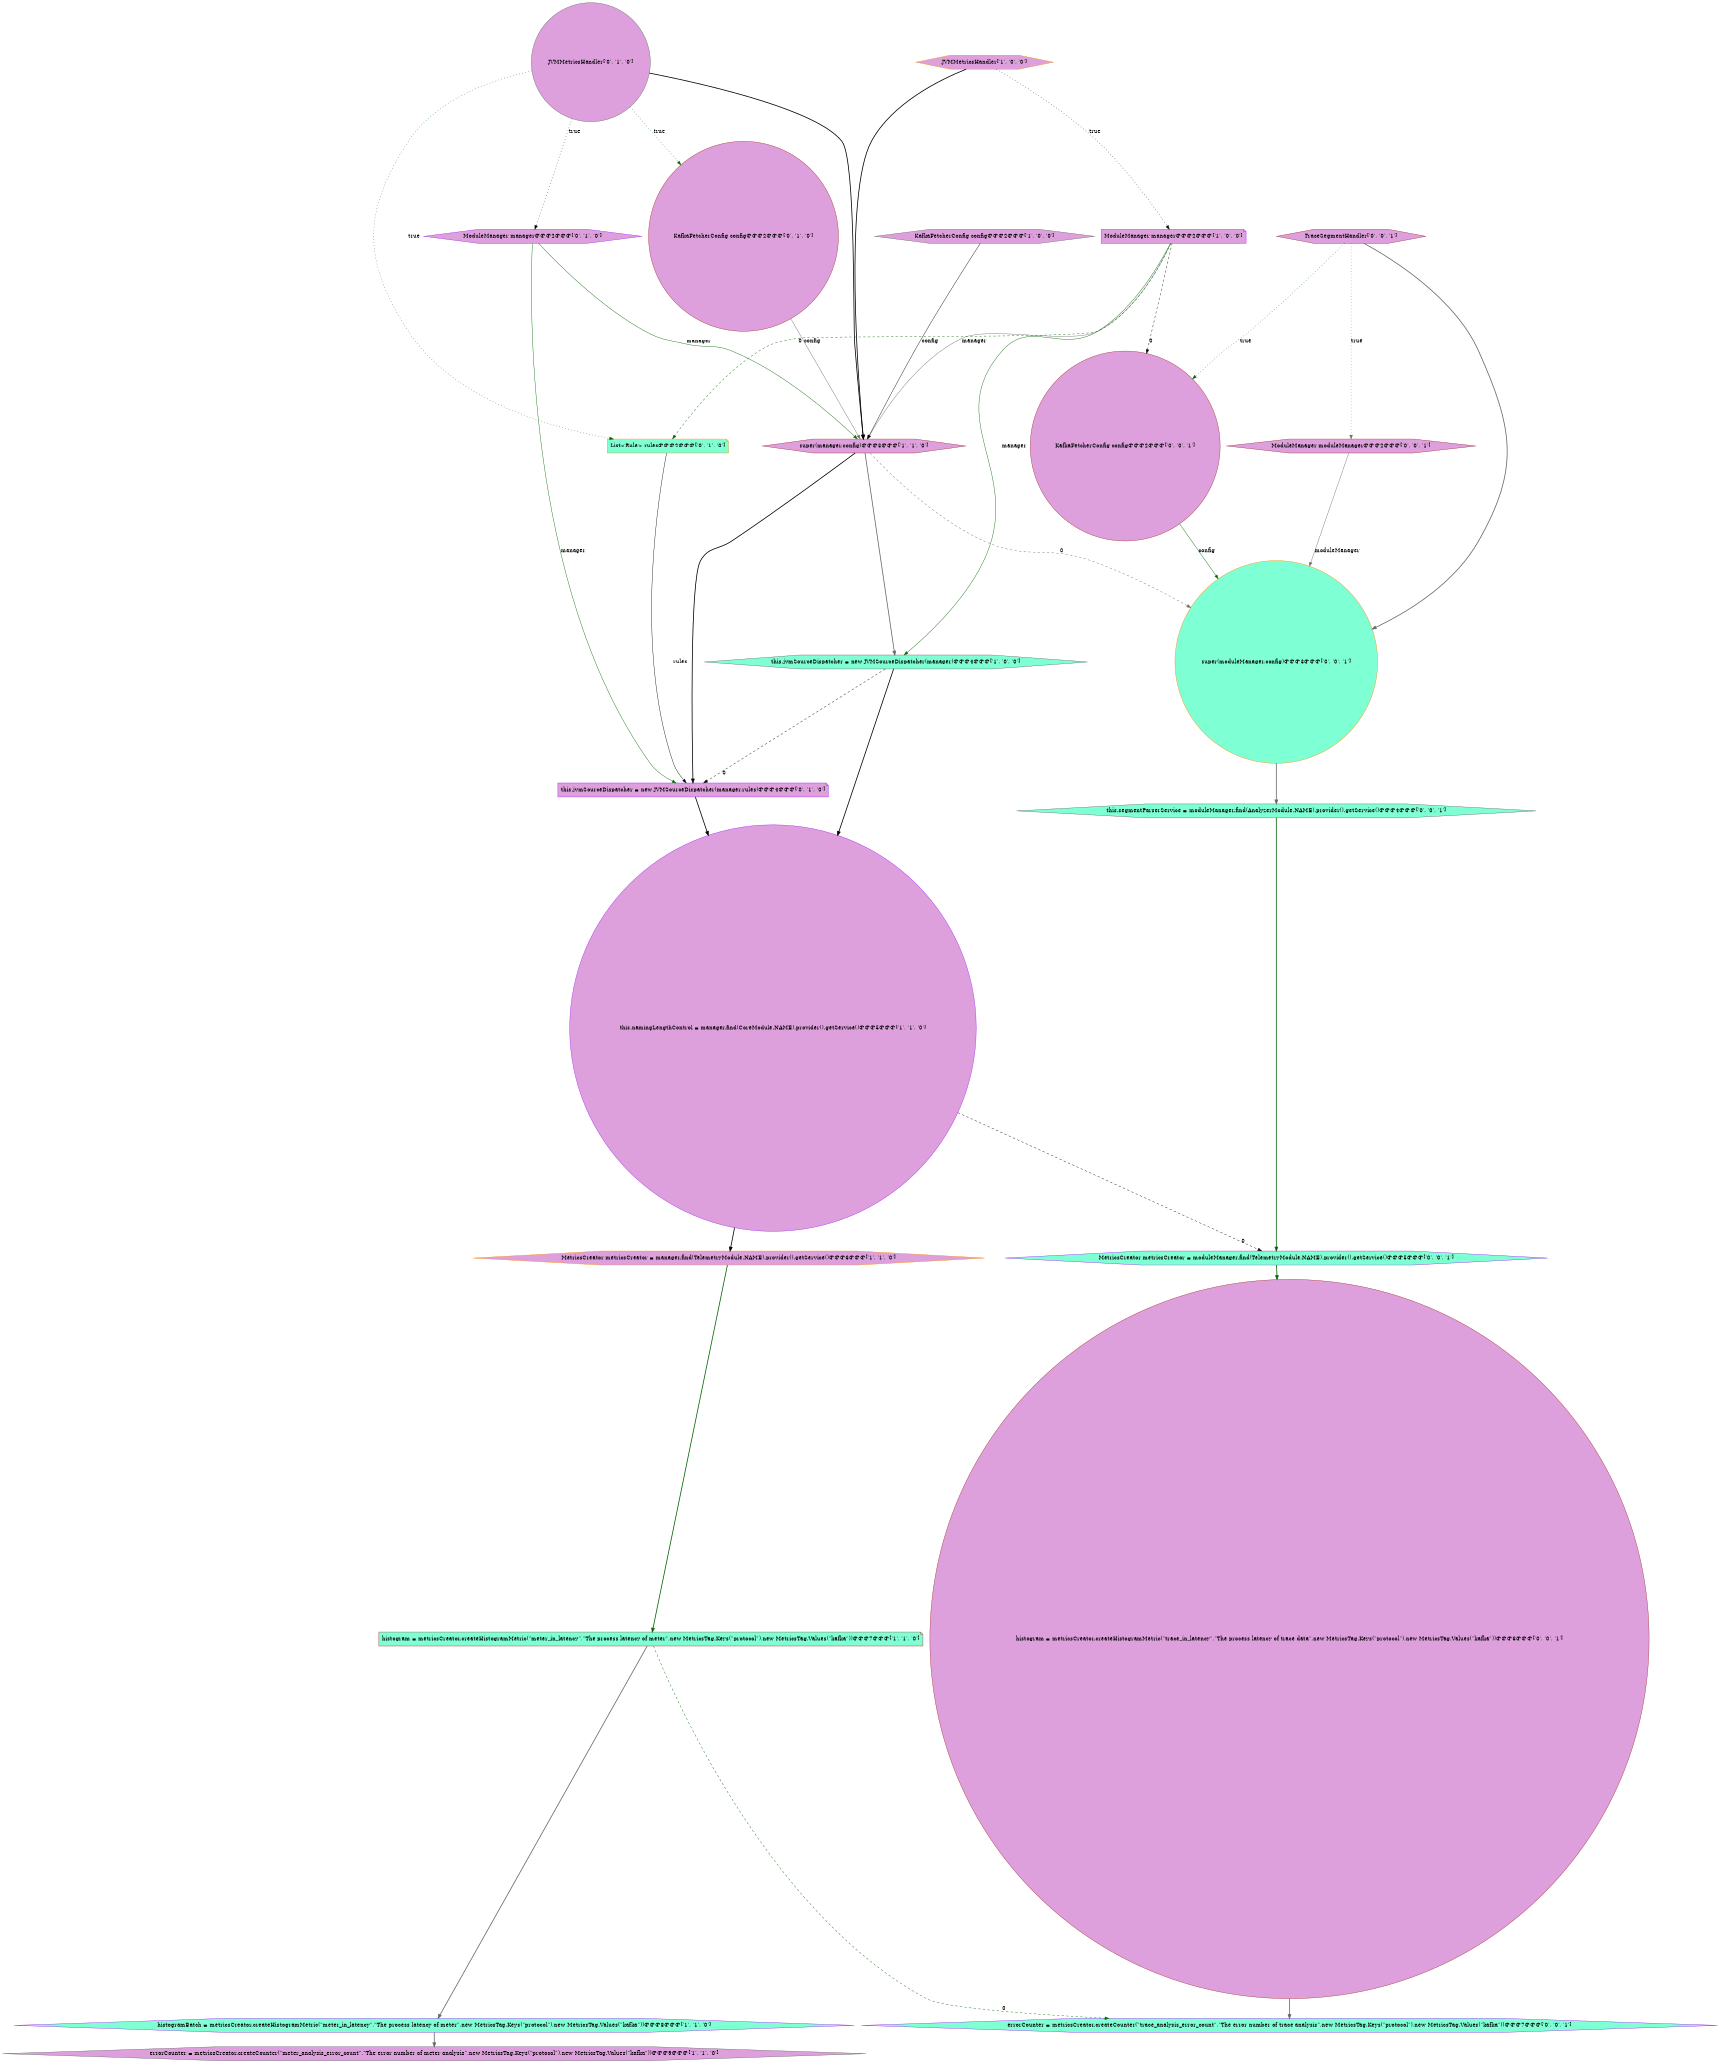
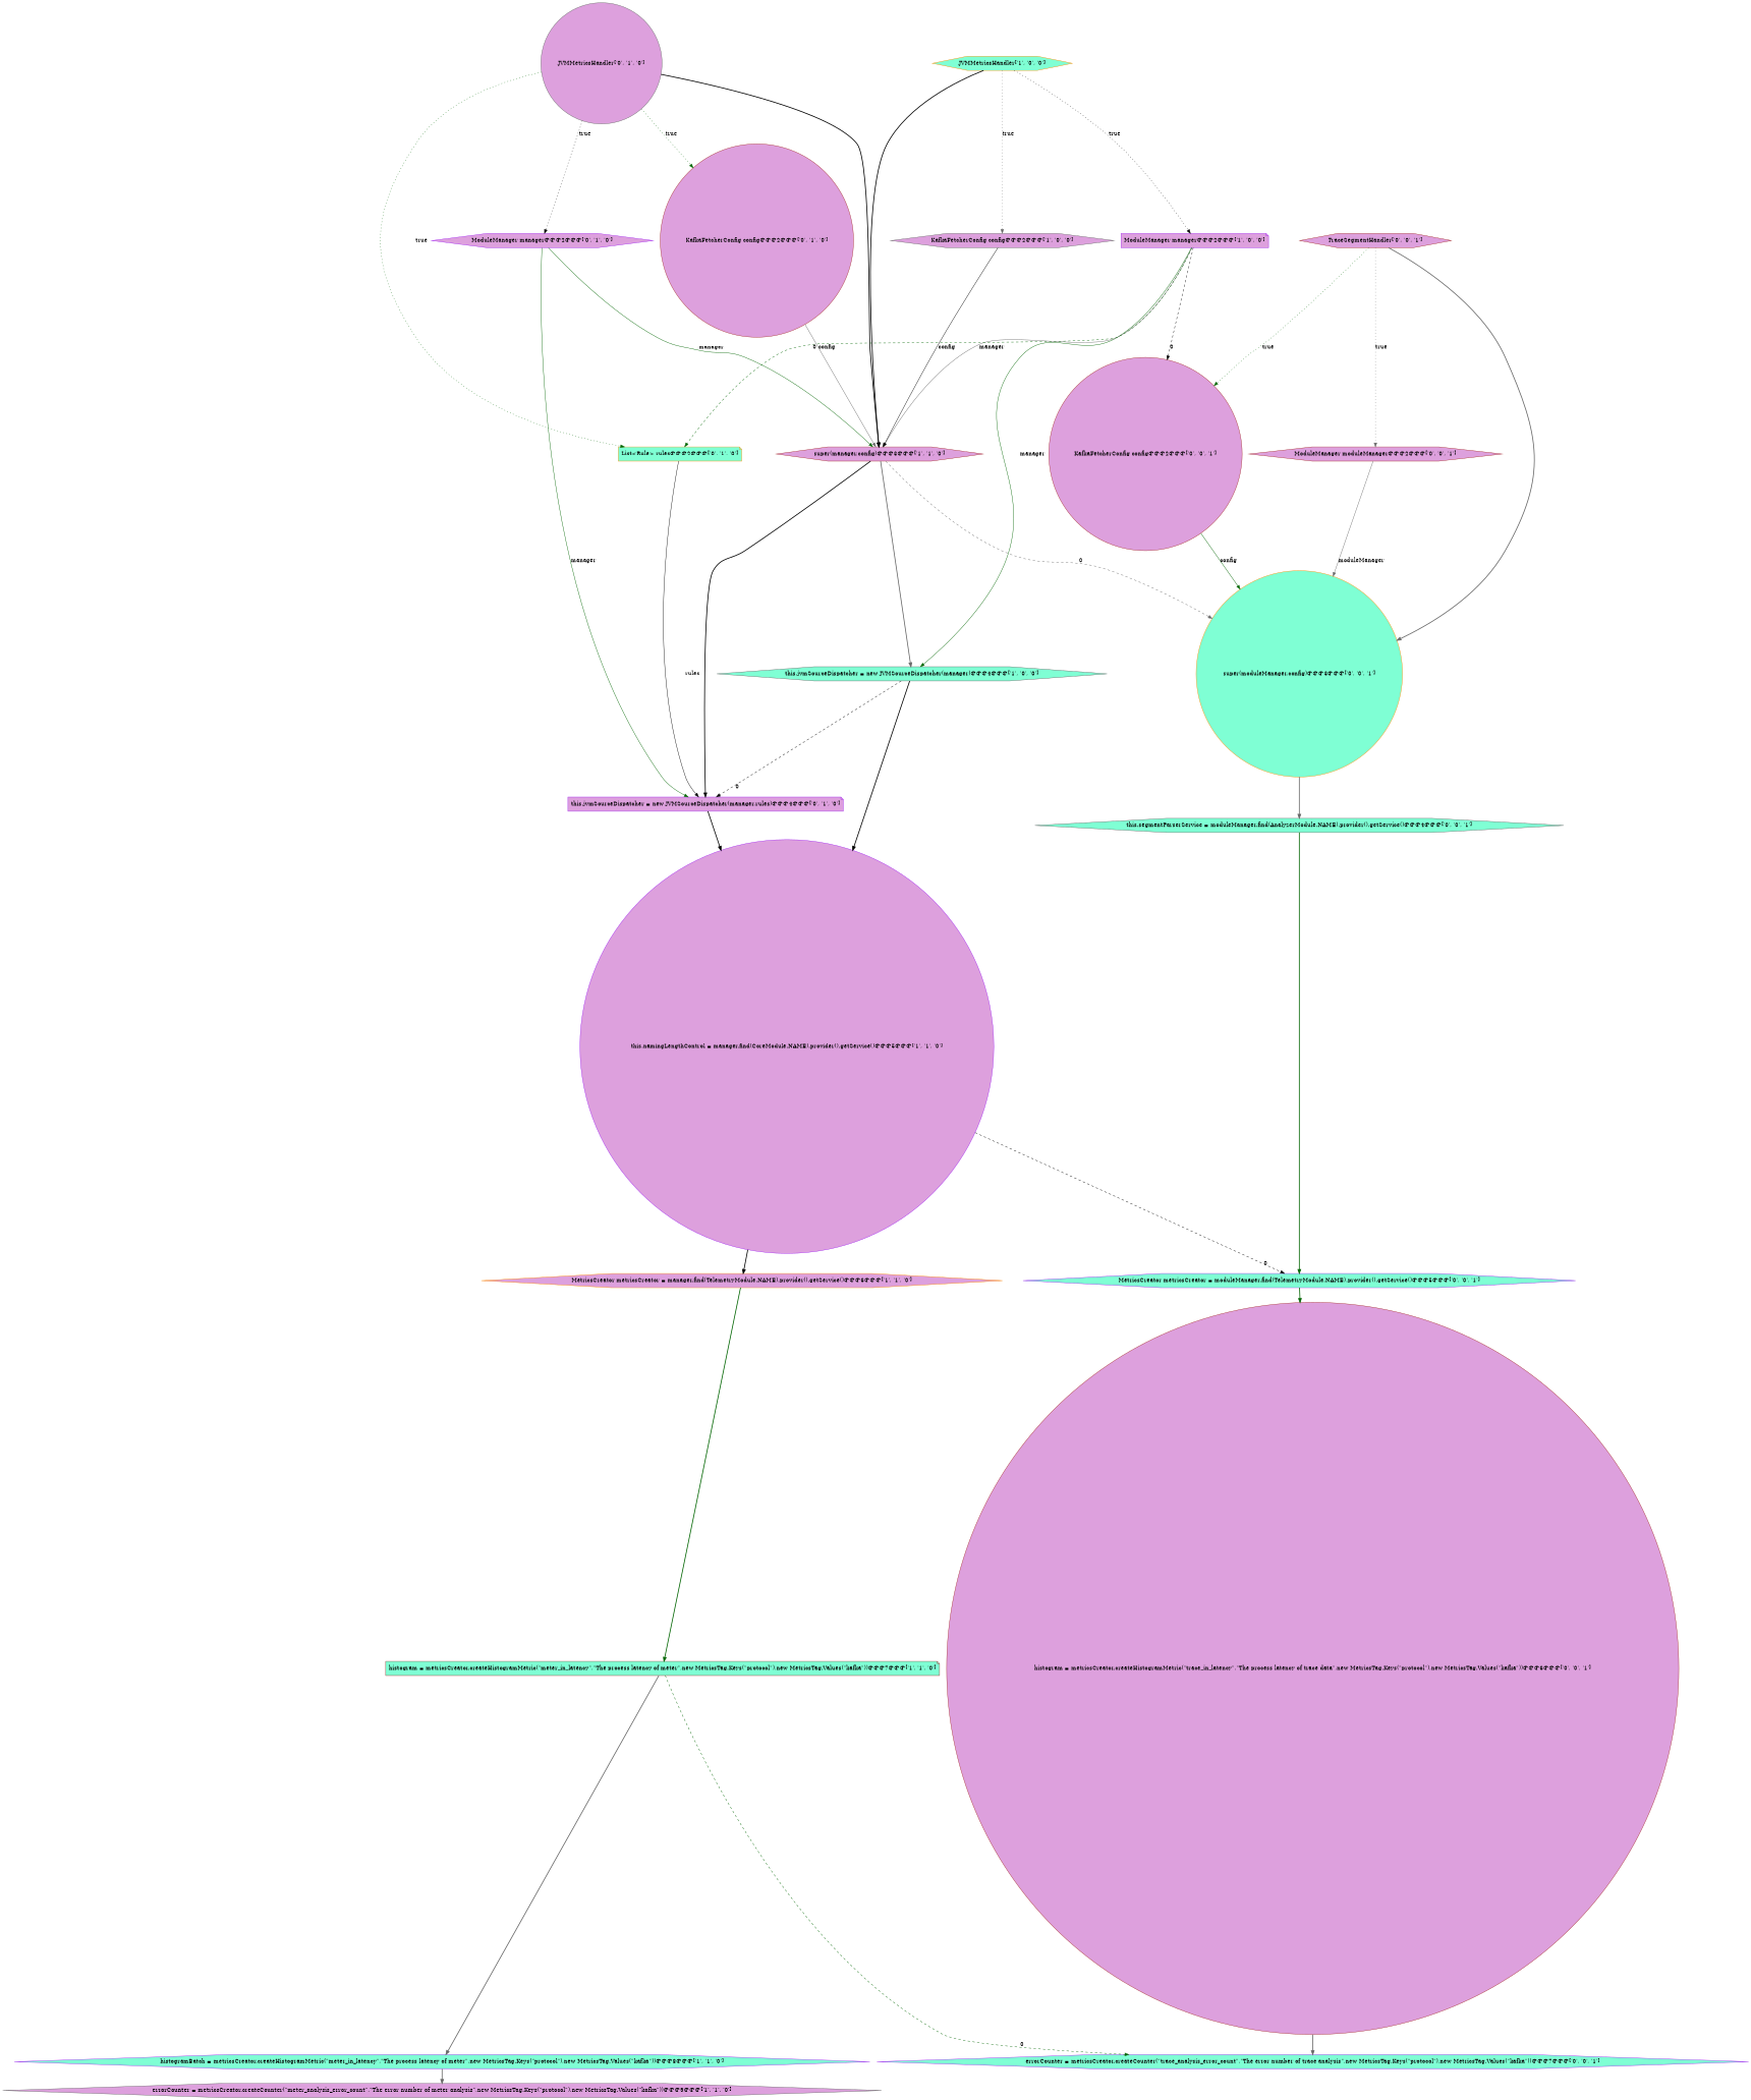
  digraph {
    node [color=purple fillcolor=plum shape=hexagon style=filled]
    edge [color=black style=bold]
    n1 [color=gray40 fillcolor=aquamarine label="this.jvmSourceDispatcher = new JVMSourceDispatcher(manager)@@@4@@@['1', '0', '0']"]
    n2 [label="this.jvmSourceDispatcher = new JVMSourceDispatcher(manager,rules)@@@4@@@['0', '1', '0']" shape=note]
    n3 [label="this.namingLengthControl = manager.find(CoreModule.NAME).provider().getService()@@@5@@@['1', '1', '0']" shape=circle]
    n4 [fillcolor=aquamarine label="MetricsCreator metricsCreator = moduleManager.find(TelemetryModule.NAME).provider().getService()@@@5@@@['0', '0', '1']"]
    n5 [color=darkorange label="MetricsCreator metricsCreator = manager.find(TelemetryModule.NAME).provider().getService()@@@6@@@['1', '1', '0']"]
    n6 [color=brown label="super(manager,config)@@@3@@@['1', '1', '0']"]
    n7 [color=darkorange fillcolor=aquamarine label="super(moduleManager,config)@@@3@@@['0', '0', '1']" shape=circle]
    n8 [color=gray40 fillcolor=aquamarine label="this.segmentParserService = moduleManager.find(AnalyzerModule.NAME).provider().getService()@@@4@@@['0', '0', '1']"]
    n9 [color=brown label="KafkaFetcherConfig config@@@2@@@['0', '0', '1']" shape=circle]
    n10 [label="ModuleManager manager@@@2@@@['0', '1', '0']"]
    n11 [fillcolor=aquamarine label="histogramBatch = metricsCreator.createHistogramMetric(\"meter_in_latency\",\"The process latency of meter\",new MetricsTag.Keys(\"protocol\"),new MetricsTag.Values(\"kafka\"))@@@8@@@['1', '1', '0']"]
    n12 [color=gray40 label="errorCounter = metricsCreator.createCounter(\"meter_analysis_error_count\",\"The error number of meter analysis\",new MetricsTag.Keys(\"protocol\"),new MetricsTag.Values(\"kafka\"))@@@9@@@['1', '1', '0']"]
    n13 [color=gray40 label="JVMMetricsHandler['0', '1', '0']" shape=circle]
    n14 [color=brown label="KafkaFetcherConfig config@@@2@@@['0', '1', '0']" shape=circle]
    n15 [color=darkorange fillcolor=aquamarine label="List<Rule> rules@@@2@@@['0', '1', '0']" shape=note]
    n16 [label="ModuleManager manager@@@2@@@['1', '0', '0']" shape=note]
    n17 [color=gray40 label="KafkaFetcherConfig config@@@2@@@['1', '0', '0']"]
    n18 [color=brown label="TraceSegmentHandler['0', '0', '1']"]
    n19 [color=brown label="ModuleManager moduleManager@@@2@@@['0', '0', '1']"]
    n20 [color=brown label="histogram = metricsCreator.createHistogramMetric(\"trace_in_latency\",\"The process latency of trace data\",new MetricsTag.Keys(\"protocol\"),new MetricsTag.Values(\"kafka\"))@@@6@@@['0', '0', '1']" shape=circle]
    n21 [fillcolor=aquamarine label="errorCounter = metricsCreator.createCounter(\"trace_analysis_error_count\",\"The error number of trace analysis\",new MetricsTag.Keys(\"protocol\"),new MetricsTag.Values(\"kafka\"))@@@7@@@['0', '0', '1']"]
-   n22 [color=darkorange label="JVMMetricsHandler['1', '0', '0']"]
+   n22 [color=darkorange fillcolor=aquamarine label="JVMMetricsHandler['1', '0', '0']"]
    n23 [color=brown fillcolor=aquamarine label="histogram = metricsCreator.createHistogramMetric(\"meter_in_latency\",\"The process latency of meter\",new MetricsTag.Keys(\"protocol\"),new MetricsTag.Values(\"kafka\"))@@@7@@@['1', '1', '0']" shape=note]
    n1 -> n2 [label=0 style=dashed]
    n1 -> n3
    n2 -> n3
    n3 -> n4 [label=0 style=dashed]
    n3 -> n5
    n4 -> n20 [color=darkgreen]
    n5 -> n23 [color=darkgreen]
    n6 -> n1 [color=gray40]
    n6 -> n2
    n6 -> n7 [color=gray40 label=0 style=dashed]
    n7 -> n8 [color=gray40]
    n8 -> n4 [color=darkgreen]
    n9 -> n7 [color=darkgreen label=config style=solid]
    n10 -> n2 [color=darkgreen label=manager style=solid]
    n10 -> n6 [color=darkgreen label=manager style=solid]
    n11 -> n12 [color=gray40]
    n13 -> n6
    n13 -> n10 [label=true style=dotted]
    n13 -> n14 [color=darkgreen label=true style=dotted]
    n13 -> n15 [color=darkgreen label=true style=dotted]
    n14 -> n6 [color=gray40 label=config style=solid]
    n15 -> n2 [label=rules style=solid]
    n16 -> n1 [color=darkgreen label=manager style=solid]
    n16 -> n6 [color=gray40 label=manager style=solid]
    n16 -> n9 [label=0 style=dashed]
    n16 -> n15 [color=darkgreen label=0 style=dashed]
    n17 -> n6 [label=config style=solid]
    n18 -> n7 [color=gray40]
    n18 -> n9 [color=darkgreen label=true style=dotted]
    n18 -> n19 [color=gray40 label=true style=dotted]
    n19 -> n7 [color=gray40 label=moduleManager style=solid]
    n20 -> n21 [color=gray40]
    n22 -> n6
    n22 -> n16 [label=true style=dotted]
+   n22 -> n17 [color=gray40 label=true style=dotted]
    n23 -> n11 [color=gray40]
    n23 -> n21 [color=darkgreen label=0 style=dashed]
  }
